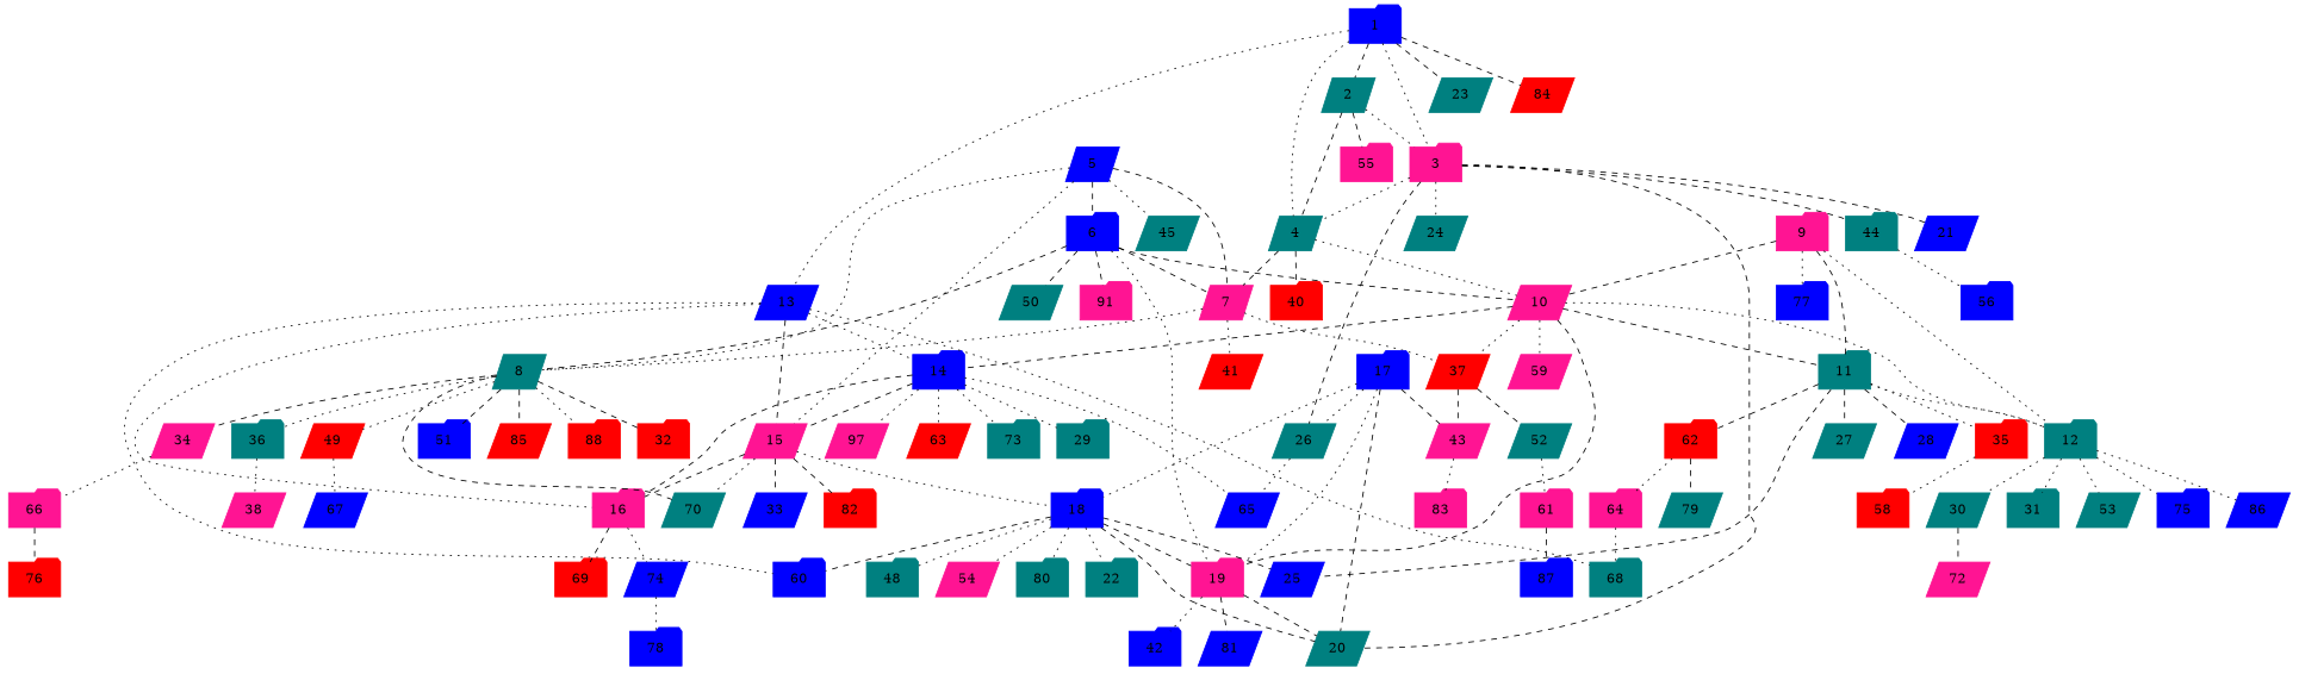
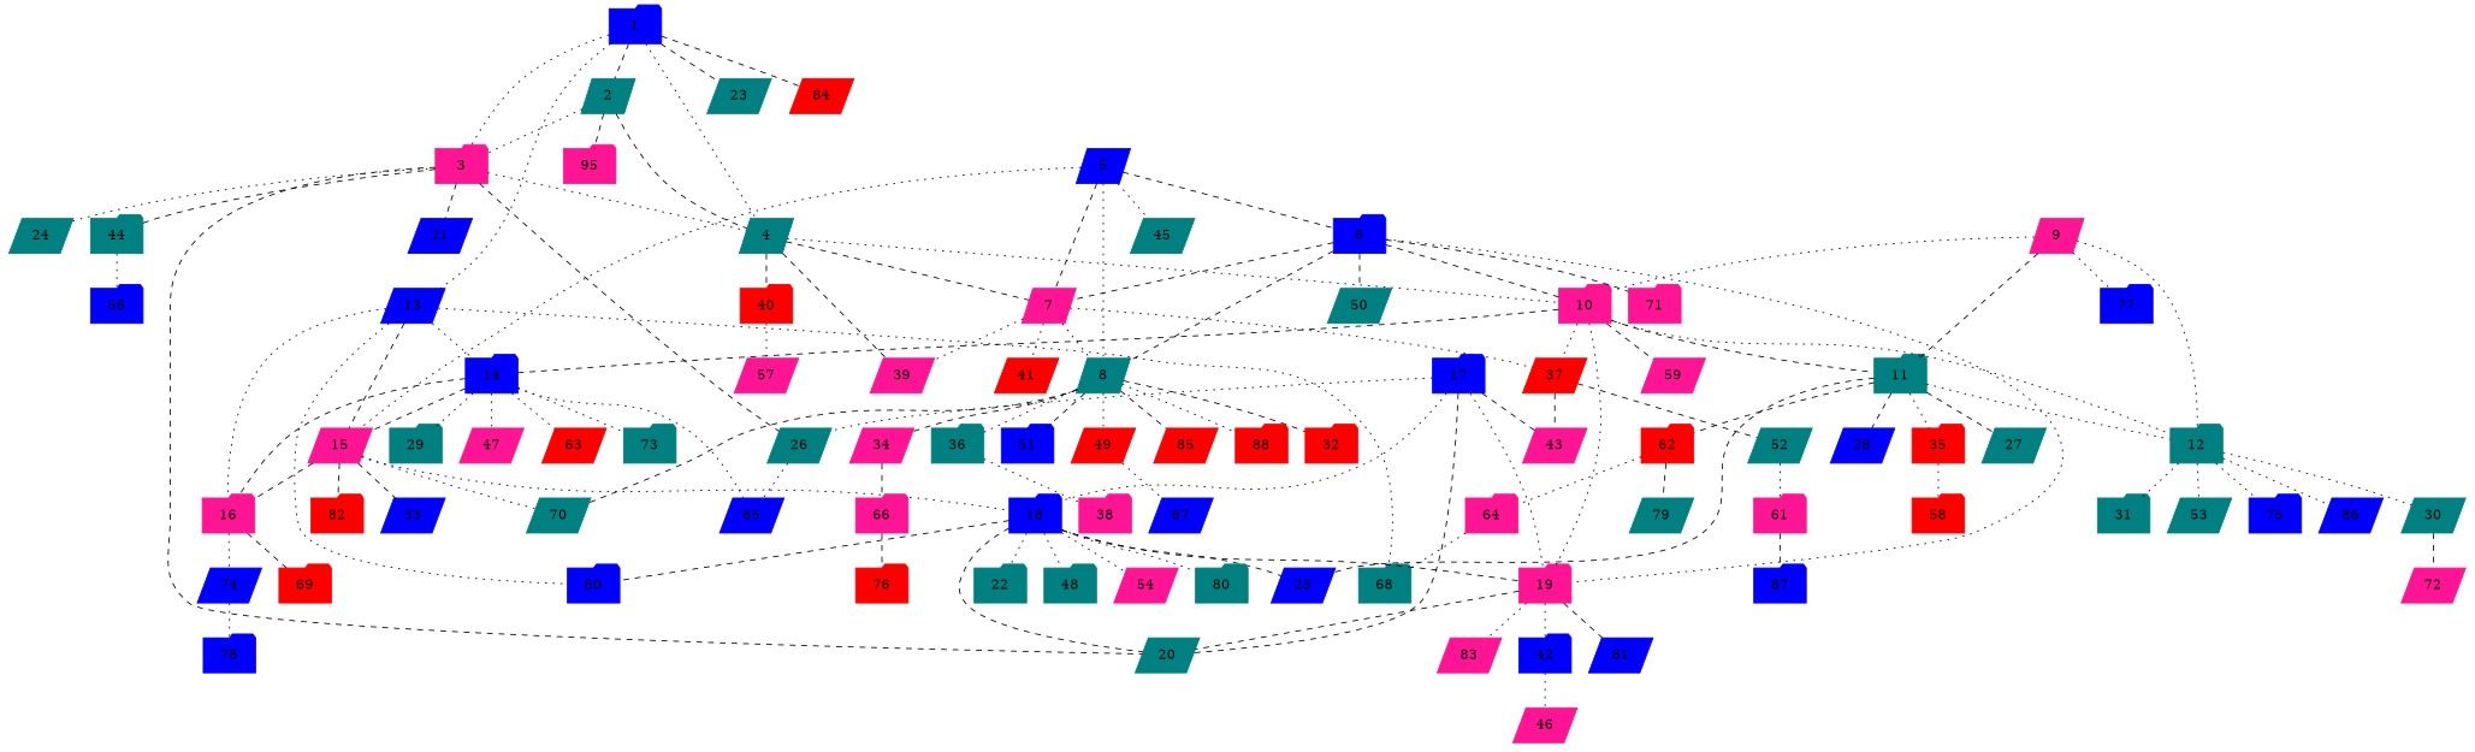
  graph {
    node [color=teal shape=folder style=filled]
    edge [style=dotted]
    1 [color=blue]
    2 [shape=parallelogram]
    3 [color=deeppink]
    4 [shape=parallelogram]
    13 [color=blue shape=parallelogram]
    23 [shape=parallelogram]
    84 [color=red shape=parallelogram]
-   55 [color=deeppink]
+   55 [color=deeppink label=95]
    20 [shape=parallelogram]
    21 [color=blue shape=parallelogram]
    24 [shape=parallelogram]
    26 [shape=parallelogram]
    44
    7 [color=deeppink shape=parallelogram]
-   10 [color=deeppink shape=parallelogram]
+   10 [color=deeppink]
+   39 [color=deeppink shape=parallelogram]
    40 [color=red]
    15 [color=deeppink shape=parallelogram]
    14 [color=blue]
    16 [color=deeppink]
    60 [color=blue]
    68
    65 [color=blue shape=parallelogram]
    56 [color=blue]
    8 [shape=parallelogram]
    37 [color=red shape=parallelogram]
    41 [color=red shape=parallelogram]
    19 [color=deeppink]
    11
    12
    59 [color=deeppink shape=parallelogram]
+   57 [color=deeppink shape=parallelogram]
    5 [color=blue shape=parallelogram]
    6 [color=blue]
    45 [shape=parallelogram]
    50 [shape=parallelogram]
-   71 [color=deeppink label=91]
+   71 [color=deeppink]
    32 [color=red]
    34 [color=deeppink shape=parallelogram]
    36
    49 [color=red shape=parallelogram]
    51 [color=blue]
    70 [shape=parallelogram]
    85 [color=red shape=parallelogram]
    88 [color=red]
    18 [color=blue]
    33 [color=blue shape=parallelogram]
    82 [color=red]
    42 [color=blue]
    81 [color=blue shape=parallelogram]
-   83 [color=deeppink]
+   83 [color=deeppink shape=parallelogram]
    43 [color=deeppink shape=parallelogram]
    52 [shape=parallelogram]
    66 [color=deeppink]
-   38 [color=deeppink shape=parallelogram]
+   38 [color=deeppink]
    67 [color=blue shape=parallelogram]
-   9 [color=deeppink]
+   9 [color=deeppink shape=parallelogram]
    77 [color=blue]
    25 [color=blue shape=parallelogram]
    27 [shape=parallelogram]
    28 [color=blue shape=parallelogram]
    35 [color=red]
    62 [color=red]
    30 [shape=parallelogram]
    31
    53 [shape=parallelogram]
    75 [color=blue]
    86 [color=blue shape=parallelogram]
    29
-   47 [color=deeppink shape=parallelogram label=97]
+   47 [color=deeppink shape=parallelogram]
    63 [color=red shape=parallelogram]
    73
    58 [color=red]
    64 [color=deeppink]
    79 [shape=parallelogram]
    72 [color=deeppink shape=parallelogram]
    69 [color=red]
    74 [color=blue shape=parallelogram]
    22
    48
    54 [color=deeppink shape=parallelogram]
    80
    78 [color=blue]
    17 [color=blue]
+   46 [color=deeppink shape=parallelogram]
    76 [color=red]
    61 [color=deeppink]
    87 [color=blue]
    1 -- 2 [style=dashed]
    1 -- 3
    1 -- 4
    1 -- 13
    1 -- 23 [style=dashed]
    1 -- 84 [style=dashed]
    2 -- 3
    2 -- 4 [style=dashed]
    2 -- 55 [style=dashed]
    3 -- 4
    3 -- 20 [style=dashed]
    3 -- 21 [style=dashed]
    3 -- 24
    3 -- 26 [style=dashed]
    3 -- 44 [style=dashed]
    4 -- 7 [style=dashed]
    4 -- 10
+   4 -- 39 [style=dashed]
    4 -- 40 [style=dashed]
    13 -- 15 [style=dashed]
    13 -- 14
    13 -- 16
    13 -- 60
    13 -- 68
    26 -- 65
    44 -- 56
+   7 -- 39
    7 -- 8
    7 -- 37
    7 -- 41
    10 -- 14 [style=dashed]
    10 -- 37
-   10 -- 19 [style=dashed]
+   10 -- 19
    10 -- 11 [style=dashed]
    10 -- 12
-   10 -- 59
+   10 -- 59 [style=dashed]
+   40 -- 57
    15 -- 16 [style=dashed]
    15 -- 70
    15 -- 18
    15 -- 33 [style=dashed]
    15 -- 82 [style=dashed]
    14 -- 15 [style=dashed]
    14 -- 16 [style=dashed]
    14 -- 65
    14 -- 29
    14 -- 47
    14 -- 63
    14 -- 73
    16 -- 69 [style=dashed]
    16 -- 74
    8 -- 32 [style=dashed]
    8 -- 34 [style=dashed]
    8 -- 36
    8 -- 49
    8 -- 51 [style=dashed]
    8 -- 70 [style=dashed]
    8 -- 85 [style=dashed]
    8 -- 88
    37 -- 43 [style=dashed]
    37 -- 52 [style=dashed]
    19 -- 20 [style=dashed]
    19 -- 42
    19 -- 81 [style=dashed]
-   43 -- 83
+   19 -- 83
    11 -- 12
    11 -- 25 [style=dashed]
    11 -- 27 [style=dashed]
    11 -- 28 [style=dashed]
    11 -- 35
    11 -- 62 [style=dashed]
    12 -- 30
    12 -- 31
    12 -- 53
    12 -- 75
    12 -- 86
    5 -- 7 [style=dashed]
    5 -- 15
    5 -- 8
    5 -- 6 [style=dashed]
    5 -- 45
    6 -- 7 [style=dashed]
    6 -- 10 [style=dashed]
    6 -- 8 [style=dashed]
    6 -- 19
    6 -- 50 [style=dashed]
    6 -- 71 [style=dashed]
-   34 -- 66
+   34 -- 66 [style=dashed]
    36 -- 38
    49 -- 67
    18 -- 20 [style=dashed]
    18 -- 60 [style=dashed]
    18 -- 19 [style=dashed]
    18 -- 25 [style=dashed]
    18 -- 22
    18 -- 48
    18 -- 54
    18 -- 80
+   42 -- 46
    52 -- 61
    66 -- 76 [style=dashed]
-   9 -- 10 [style=dashed]
+   9 -- 10
    9 -- 11 [style=dashed]
    9 -- 12
    9 -- 77
    35 -- 58
    62 -- 64
    62 -- 79 [style=dashed]
    30 -- 72 [style=dashed]
    64 -- 68
    74 -- 78
    17 -- 20 [style=dashed]
    17 -- 26
    17 -- 19
    17 -- 18
    17 -- 43 [style=dashed]
    61 -- 87 [style=dashed]
  }
